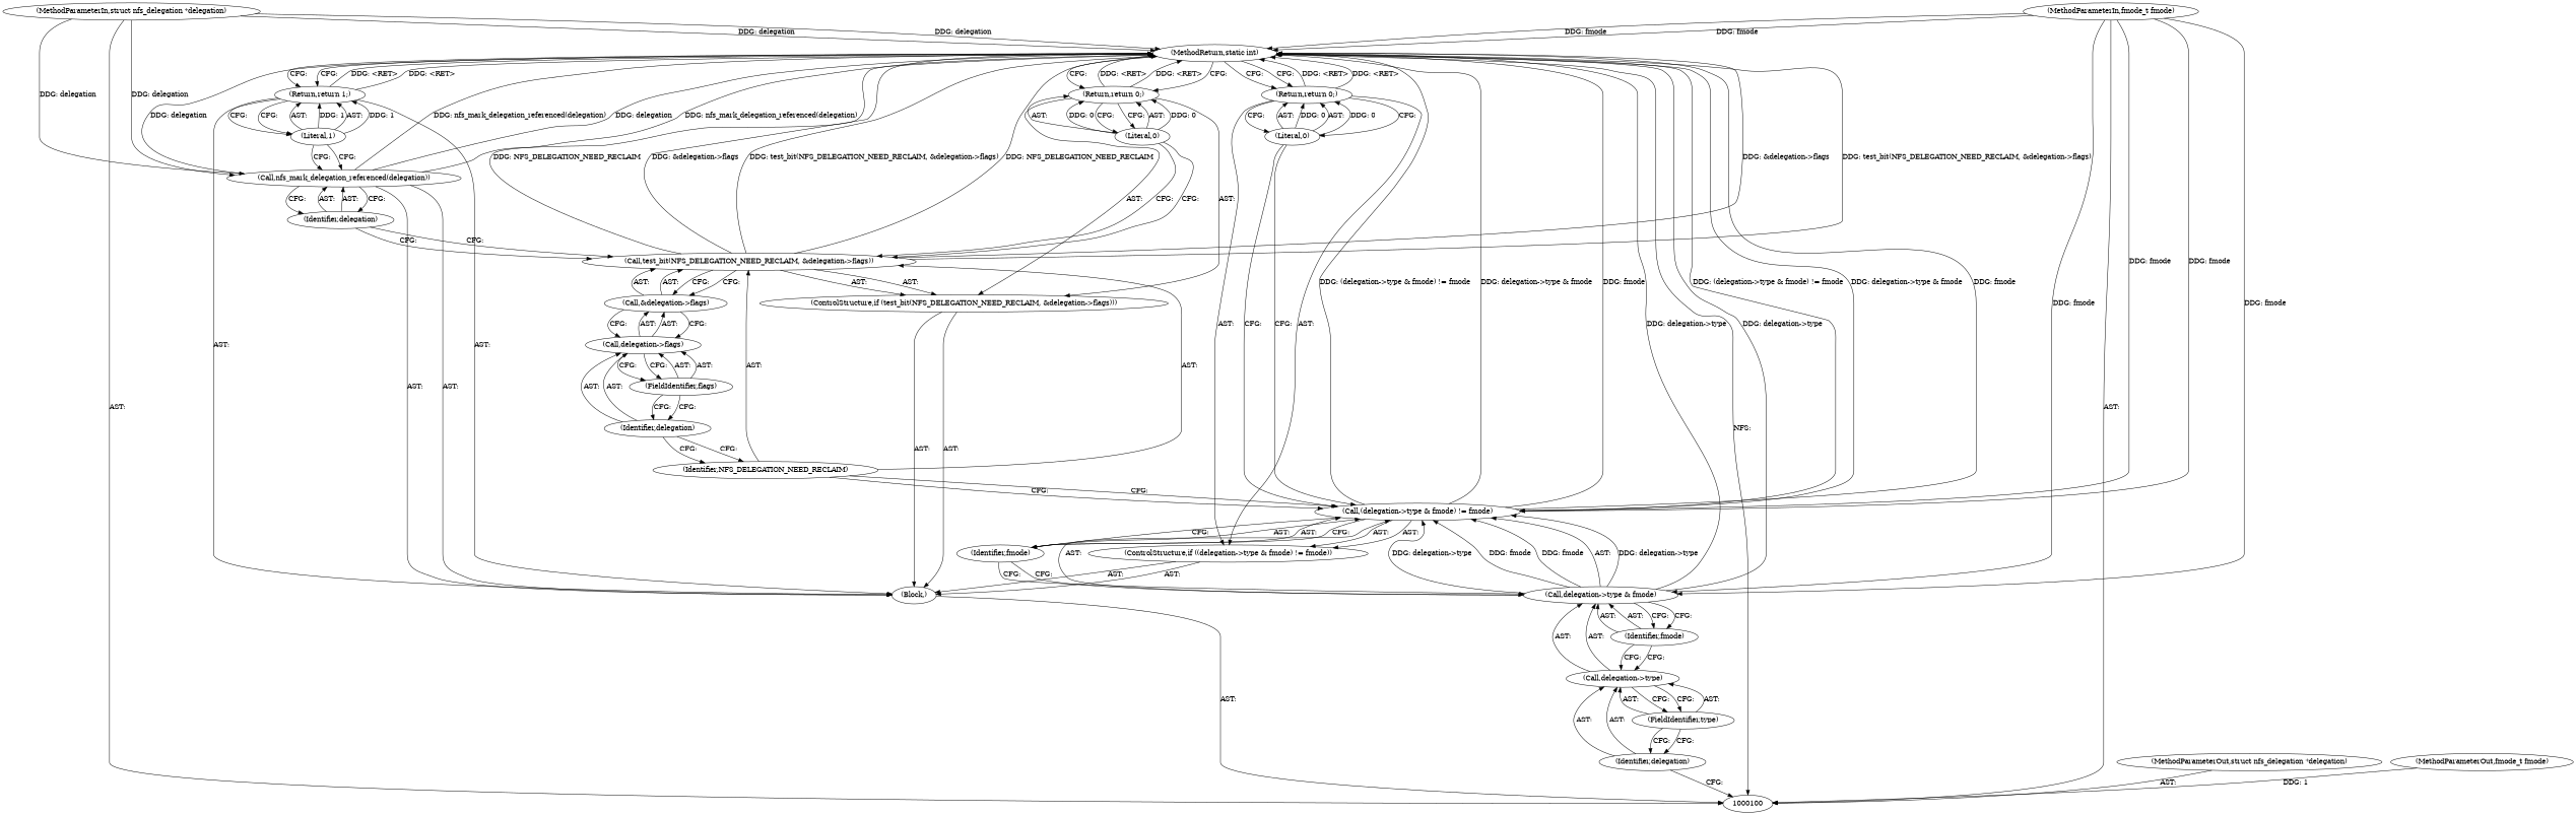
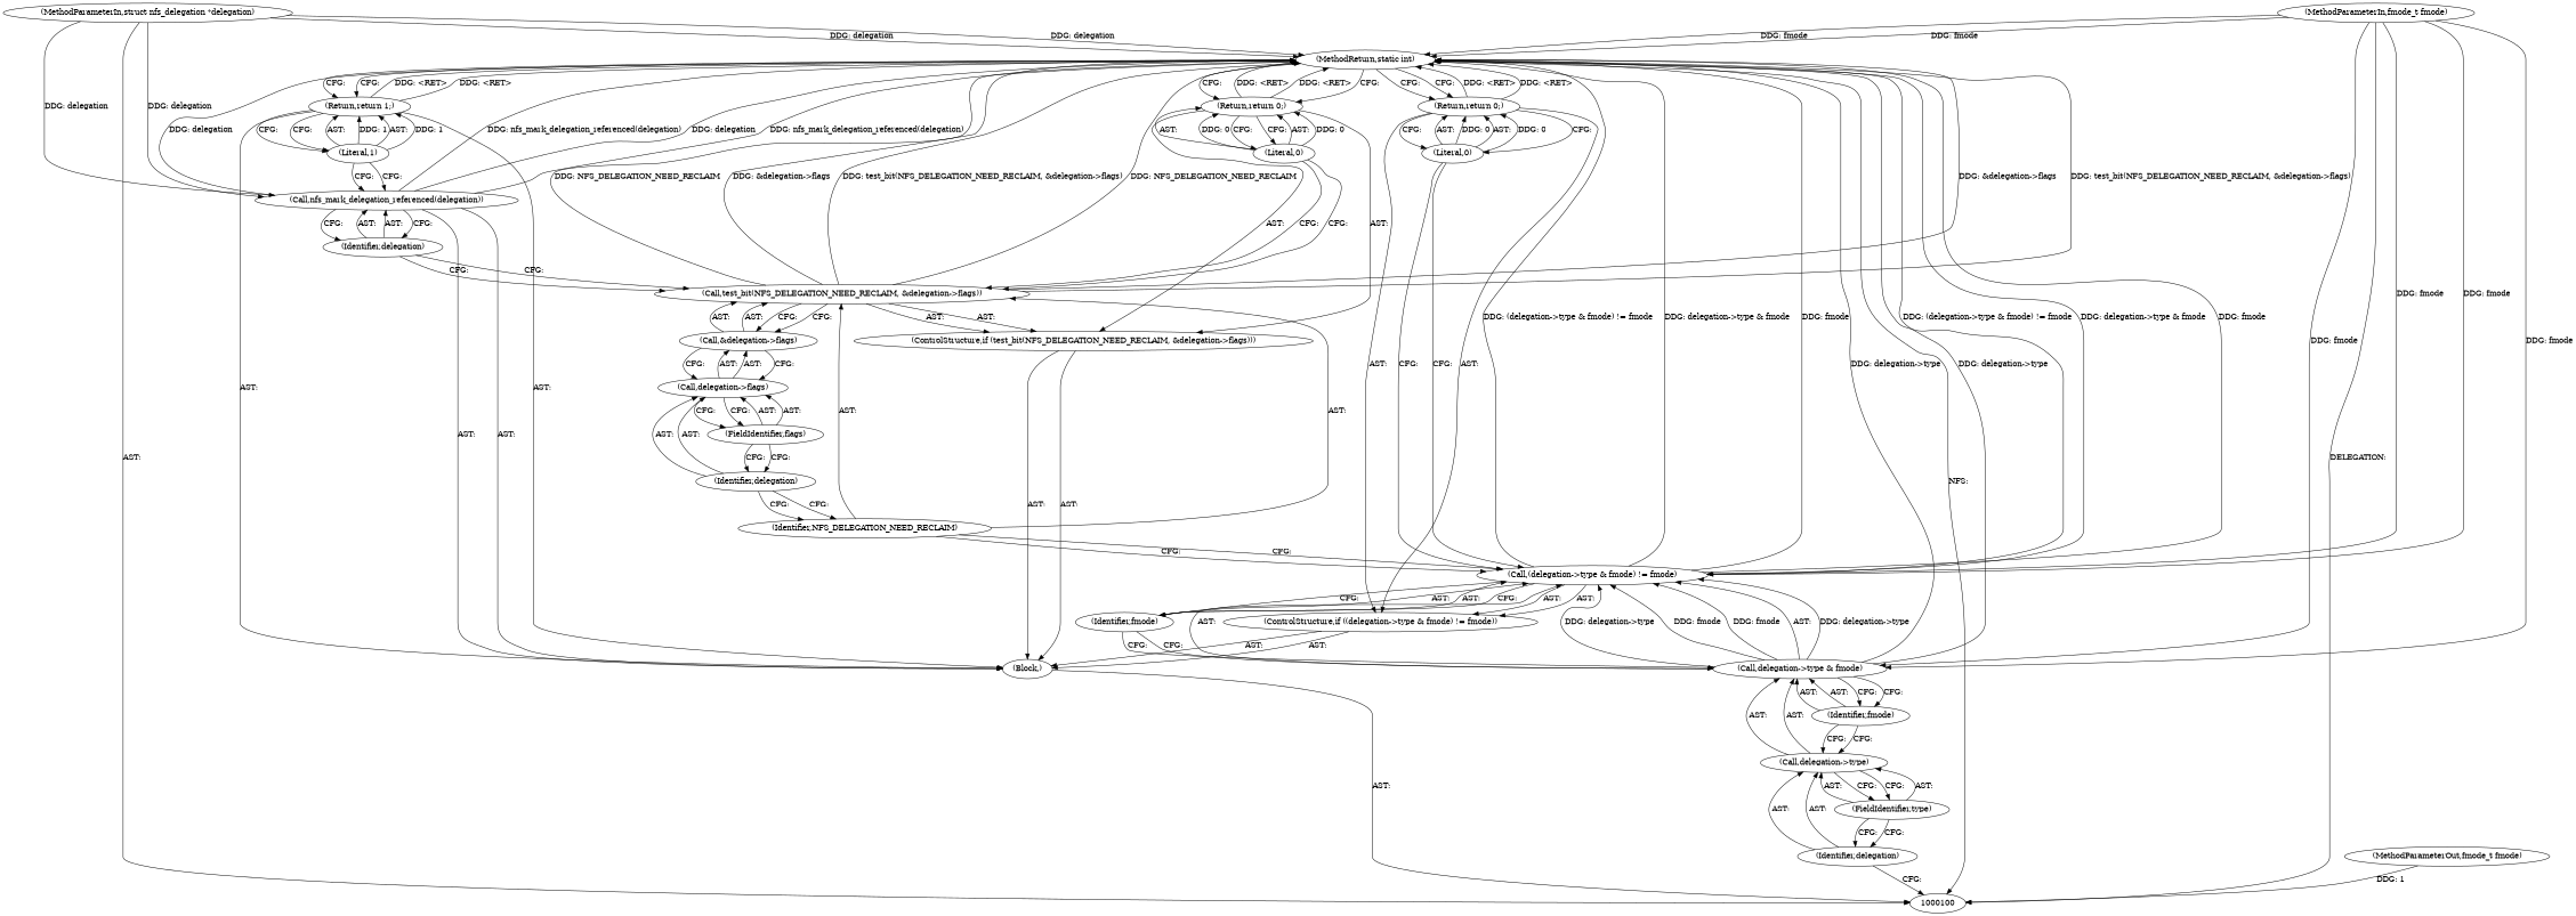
  digraph {
    n1 [label="(MethodReturn,static int)"]
    n2 [label="(Return,return 0;)"]
    n3 [label="(Return,return 0;)"]
    n4 [label="(Return,return 1;)"]
    1000100
    n6 [label="(ControlStructure,if ((delegation->type & fmode) != fmode))"]
    n7 [label="(Literal,0)"]
    n8 [label="(ControlStructure,if (test_bit(NFS_DELEGATION_NEED_RECLAIM, &delegation->flags)))"]
    n9 [label="(Literal,0)"]
    n10 [label="(Block,)"]
    n11 [label="(Literal,1)"]
    n12 [label="(MethodParameterIn,struct nfs_delegation *delegation)"]
    n13 [label="(Call,nfs_mark_delegation_referenced(delegation))"]
    n14 [label="(Identifier,delegation)"]
-   n15 [label="(MethodParameterOut,struct nfs_delegation *delegation)"]
    n16 [label="(MethodParameterIn,fmode_t fmode)"]
    n17 [label="(Call,(delegation->type & fmode) != fmode)"]
    n18 [label="(Call,delegation->type & fmode)"]
    n19 [label="(Identifier,fmode)"]
    n20 [label="(Identifier,fmode)"]
    n21 [label="(MethodParameterOut,fmode_t fmode)"]
    n22 [label="(FieldIdentifier,type)"]
    n23 [label="(Call,delegation->type)"]
    n24 [label="(Identifier,delegation)"]
    n25 [label="(Identifier,NFS_DELEGATION_NEED_RECLAIM)"]
    n26 [label="(Call,test_bit(NFS_DELEGATION_NEED_RECLAIM, &delegation->flags))"]
    n27 [label="(Call,&delegation->flags)"]
    n28 [label="(Call,delegation->flags)"]
    n29 [label="(FieldIdentifier,flags)"]
    n30 [label="(Identifier,delegation)"]
    n1 -> n2 [label="CFG: "]
    n1 -> n2 [label="CFG: "]
    n1 -> n3 [label="CFG: "]
    n1 -> n3 [label="CFG: "]
    n1 -> n4 [label="CFG: "]
    n1 -> n4 [label="CFG: "]
    n1 -> 1000100 [label="NFS: "]
    n2 -> n1 [label="DDG: <RET>"]
    n2 -> n1 [label="DDG: <RET>"]
    n2 -> n6 [label="AST: "]
    n2 -> n6 [label="AST: "]
    n2 -> n7 [label="CFG: "]
    n2 -> n7 [label="CFG: "]
    n3 -> n1 [label="DDG: <RET>"]
    n3 -> n1 [label="DDG: <RET>"]
    n3 -> n8 [label="AST: "]
    n3 -> n8 [label="AST: "]
    n3 -> n9 [label="CFG: "]
    n3 -> n9 [label="CFG: "]
    n4 -> n1 [label="DDG: <RET>"]
    n4 -> n1 [label="DDG: <RET>"]
    n4 -> n10 [label="AST: "]
    n4 -> n10 [label="AST: "]
    n4 -> n11 [label="CFG: "]
    n4 -> n11 [label="CFG: "]
    n6 -> n10 [label="AST: "]
    n6 -> n10 [label="AST: "]
    n7 -> n2 [label="AST: "]
    n7 -> n2 [label="DDG: 0"]
    n7 -> n2 [label="AST: "]
    n7 -> n2 [label="DDG: 0"]
    n7 -> n17 [label="CFG: "]
    n7 -> n17 [label="CFG: "]
    n8 -> n10 [label="AST: "]
    n8 -> n10 [label="AST: "]
    n9 -> n3 [label="AST: "]
    n9 -> n3 [label="DDG: 0"]
    n9 -> n3 [label="AST: "]
    n9 -> n3 [label="DDG: 0"]
    n9 -> n26 [label="CFG: "]
    n9 -> n26 [label="CFG: "]
    n10 -> 1000100 [label="AST: "]
    n11 -> n4 [label="AST: "]
    n11 -> n4 [label="DDG: 1"]
    n11 -> n4 [label="AST: "]
    n11 -> n4 [label="DDG: 1"]
    n11 -> n13 [label="CFG: "]
    n11 -> n13 [label="CFG: "]
    n12 -> n1 [label="DDG: delegation"]
    n12 -> n1 [label="DDG: delegation"]
    n12 -> 1000100 [label="AST: "]
    n12 -> n13 [label="DDG: delegation"]
    n12 -> n13 [label="DDG: delegation"]
    n13 -> n1 [label="DDG: nfs_mark_delegation_referenced(delegation)"]
    n13 -> n1 [label="DDG: delegation"]
    n13 -> n1 [label="DDG: nfs_mark_delegation_referenced(delegation)"]
    n13 -> n1 [label="DDG: delegation"]
    n13 -> n10 [label="AST: "]
    n13 -> n10 [label="AST: "]
    n13 -> n14 [label="CFG: "]
    n13 -> n14 [label="CFG: "]
    n14 -> n13 [label="AST: "]
    n14 -> n13 [label="AST: "]
    n14 -> n26 [label="CFG: "]
    n14 -> n26 [label="CFG: "]
-   n15 -> 1000100 [label="AST: "]
    n16 -> n1 [label="DDG: fmode"]
    n16 -> n1 [label="DDG: fmode"]
-   n16 -> 1000100 [label="AST: "]
+   n16 -> 1000100 [label="DELEGATION: "]
    n16 -> n17 [label="DDG: fmode"]
    n16 -> n17 [label="DDG: fmode"]
    n16 -> n18 [label="DDG: fmode"]
    n16 -> n18 [label="DDG: fmode"]
    n17 -> n1 [label="DDG: (delegation->type & fmode) != fmode"]
    n17 -> n1 [label="DDG: delegation->type & fmode"]
    n17 -> n1 [label="DDG: fmode"]
    n17 -> n1 [label="DDG: (delegation->type & fmode) != fmode"]
    n17 -> n1 [label="DDG: delegation->type & fmode"]
    n17 -> n1 [label="DDG: fmode"]
    n17 -> n6 [label="AST: "]
    n17 -> n6 [label="AST: "]
    n17 -> n19 [label="CFG: "]
    n17 -> n19 [label="CFG: "]
    n18 -> n1 [label="DDG: delegation->type"]
    n18 -> n1 [label="DDG: delegation->type"]
    n18 -> n17 [label="AST: "]
    n18 -> n17 [label="DDG: delegation->type"]
    n18 -> n17 [label="DDG: fmode"]
    n18 -> n17 [label="AST: "]
    n18 -> n17 [label="DDG: delegation->type"]
    n18 -> n17 [label="DDG: fmode"]
    n18 -> n20 [label="CFG: "]
    n18 -> n20 [label="CFG: "]
    n19 -> n17 [label="AST: "]
    n19 -> n17 [label="AST: "]
    n19 -> n18 [label="CFG: "]
    n19 -> n18 [label="CFG: "]
    n20 -> n18 [label="AST: "]
    n20 -> n18 [label="AST: "]
    n20 -> n23 [label="CFG: "]
    n20 -> n23 [label="CFG: "]
    n21 -> 1000100 [label="DDG: 1"]
    n22 -> n23 [label="AST: "]
    n22 -> n23 [label="AST: "]
    n22 -> n24 [label="CFG: "]
    n22 -> n24 [label="CFG: "]
    n23 -> n18 [label="AST: "]
    n23 -> n18 [label="AST: "]
    n23 -> n22 [label="CFG: "]
    n23 -> n22 [label="CFG: "]
    n24 -> 1000100 [label="CFG: "]
    n24 -> n23 [label="AST: "]
    n24 -> n23 [label="AST: "]
    n25 -> n17 [label="CFG: "]
    n25 -> n17 [label="CFG: "]
    n25 -> n26 [label="AST: "]
    n25 -> n26 [label="AST: "]
    n26 -> n1 [label="DDG: &delegation->flags"]
    n26 -> n1 [label="DDG: test_bit(NFS_DELEGATION_NEED_RECLAIM, &delegation->flags)"]
    n26 -> n1 [label="DDG: NFS_DELEGATION_NEED_RECLAIM"]
    n26 -> n1 [label="DDG: &delegation->flags"]
    n26 -> n1 [label="DDG: test_bit(NFS_DELEGATION_NEED_RECLAIM, &delegation->flags)"]
    n26 -> n1 [label="DDG: NFS_DELEGATION_NEED_RECLAIM"]
    n26 -> n8 [label="AST: "]
    n26 -> n8 [label="AST: "]
    n26 -> n27 [label="CFG: "]
    n26 -> n27 [label="CFG: "]
    n27 -> n26 [label="AST: "]
    n27 -> n26 [label="AST: "]
    n27 -> n28 [label="CFG: "]
    n27 -> n28 [label="CFG: "]
    n28 -> n27 [label="AST: "]
    n28 -> n27 [label="AST: "]
    n28 -> n29 [label="CFG: "]
    n28 -> n29 [label="CFG: "]
    n29 -> n28 [label="AST: "]
    n29 -> n28 [label="AST: "]
    n29 -> n30 [label="CFG: "]
    n29 -> n30 [label="CFG: "]
    n30 -> n25 [label="CFG: "]
    n30 -> n25 [label="CFG: "]
    n30 -> n28 [label="AST: "]
    n30 -> n28 [label="AST: "]
  }
